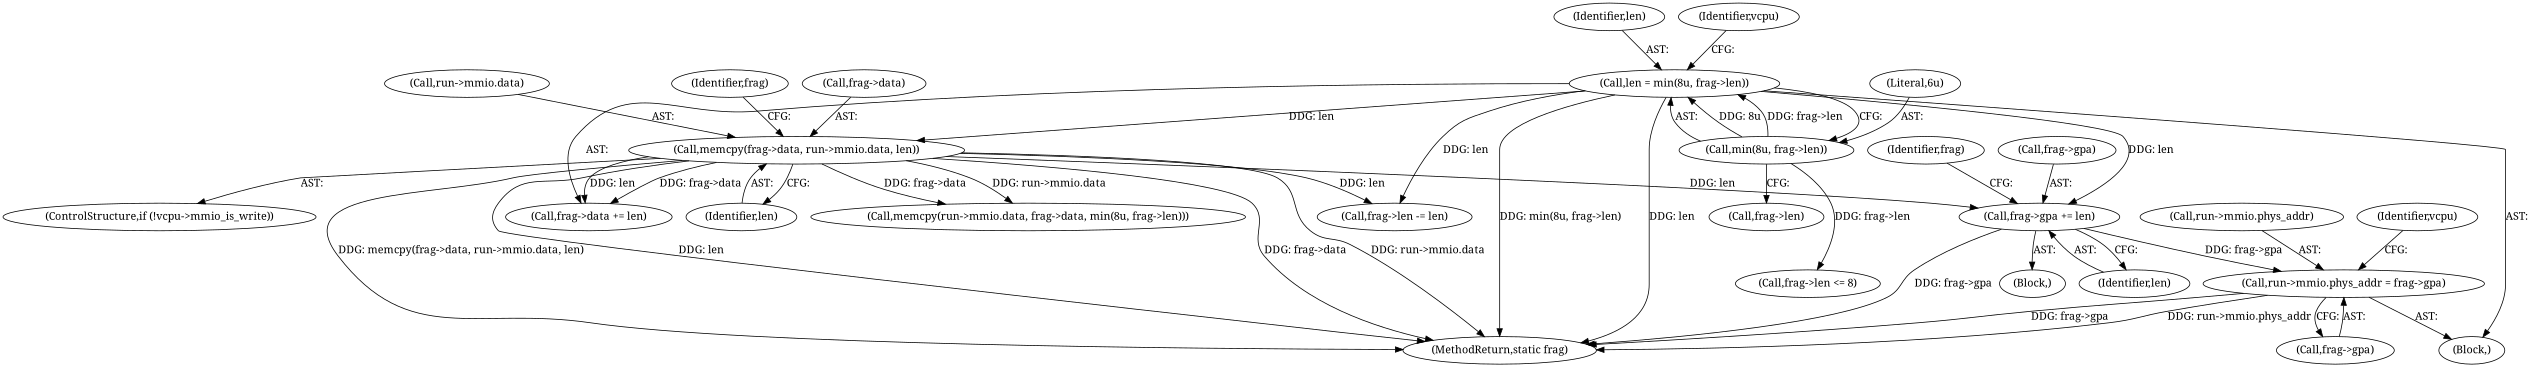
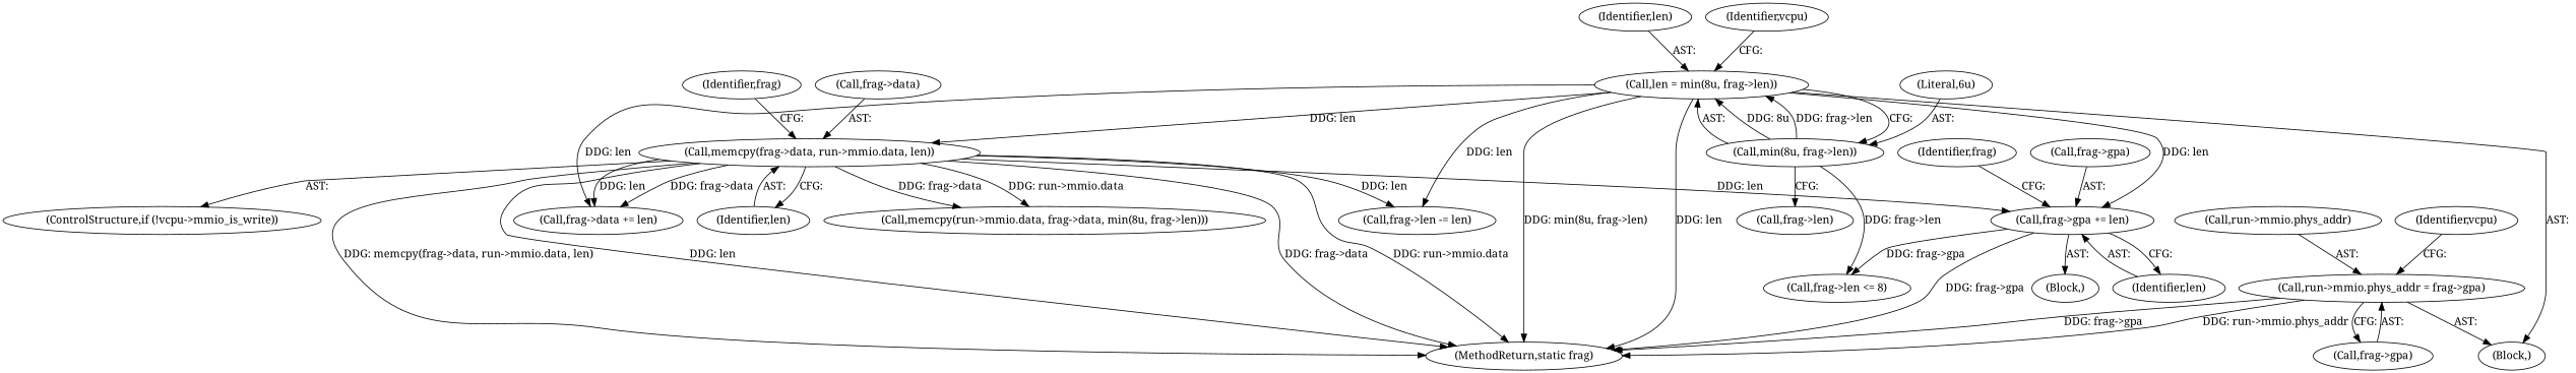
  digraph {
    fontname="Noto Serif"
    node [fontname="Noto Serif"]
    edge [fontname="Noto Serif"]
    n1 [label="(Call,frag->gpa += len)"]
    n2 [label="(Call,run->mmio.phys_addr = frag->gpa)"]
    n3 [label="(MethodReturn,static frag)"]
    n4 [label="(Block,)"]
    n5 [label="(Identifier,len)"]
    n6 [label="(Block,)"]
    n7 [label="(Call,frag->gpa)"]
    n8 [label="(Call,memcpy(frag->data, run->mmio.data, len))"]
    n9 [label="(ControlStructure,if (!vcpu->mmio_is_write))"]
    n10 [label="(Identifier,len)"]
    n11 [label="(Call,frag->data += len)"]
    n12 [label="(Call,memcpy(run->mmio.data, frag->data, min(8u, frag->len)))"]
    n13 [label="(Call,frag->len -= len)"]
    n14 [label="(Call,len = min(8u, frag->len))"]
    n15 [label="(Call,min(8u, frag->len))"]
    n16 [label="(Call,frag->len)"]
    n17 [label="(Call,frag->len <= 8)"]
    n18 [label="(Call,frag->data)"]
    n19 [label="(Identifier,frag)"]
-   n20 [label="(Call,run->mmio.data)"]
    n21 [label="(Identifier,vcpu)"]
    n22 [label="(Call,run->mmio.phys_addr)"]
    n23 [label="(Literal,6u)"]
    n24 [label="(Identifier,len)"]
    n25 [label="(Call,frag->gpa)"]
    n26 [label="(Identifier,vcpu)"]
    n27 [label="(Identifier,frag)"]
-   n1 -> n2 [label="DDG: frag->gpa"]
+   n1 -> n17 [label="DDG: frag->gpa"]
    n1 -> n3 [label="DDG: frag->gpa"]
    n1 -> n4 [label="AST: "]
    n1 -> n5 [label="CFG: "]
    n2 -> n3 [label="DDG: frag->gpa"]
    n2 -> n3 [label="DDG: run->mmio.phys_addr"]
    n2 -> n6 [label="AST: "]
    n2 -> n7 [label="CFG: "]
    n5 -> n1 [label="AST: "]
    n7 -> n2 [label="AST: "]
    n8 -> n1 [label="DDG: len"]
    n8 -> n3 [label="DDG: run->mmio.data"]
    n8 -> n3 [label="DDG: memcpy(frag->data, run->mmio.data, len)"]
    n8 -> n3 [label="DDG: len"]
    n8 -> n3 [label="DDG: frag->data"]
    n8 -> n9 [label="AST: "]
    n8 -> n10 [label="CFG: "]
    n8 -> n11 [label="DDG: len"]
    n8 -> n11 [label="DDG: frag->data"]
    n8 -> n12 [label="DDG: run->mmio.data"]
    n8 -> n12 [label="DDG: frag->data"]
    n8 -> n13 [label="DDG: len"]
    n10 -> n8 [label="AST: "]
    n14 -> n1 [label="DDG: len"]
    n14 -> n3 [label="DDG: min(8u, frag->len)"]
    n14 -> n3 [label="DDG: len"]
    n14 -> n6 [label="AST: "]
    n14 -> n8 [label="DDG: len"]
-   n14 -> n11 [label="AST: "]
+   n14 -> n11 [label="DDG: len"]
    n14 -> n13 [label="DDG: len"]
    n14 -> n15 [label="CFG: "]
    n15 -> n14 [label="AST: "]
    n15 -> n14 [label="DDG: 8u"]
    n15 -> n14 [label="DDG: frag->len"]
    n15 -> n16 [label="CFG: "]
    n15 -> n17 [label="DDG: frag->len"]
    n18 -> n8 [label="AST: "]
    n19 -> n1 [label="CFG: "]
-   n20 -> n8 [label="AST: "]
    n21 -> n2 [label="CFG: "]
    n22 -> n2 [label="AST: "]
    n23 -> n15 [label="AST: "]
    n24 -> n14 [label="AST: "]
    n25 -> n1 [label="AST: "]
    n26 -> n14 [label="CFG: "]
    n27 -> n8 [label="CFG: "]
  }
